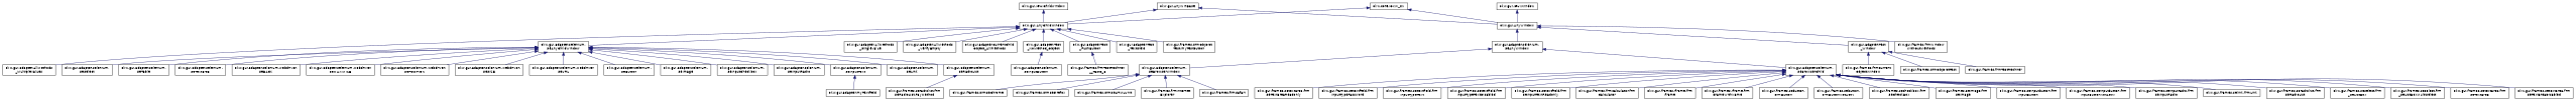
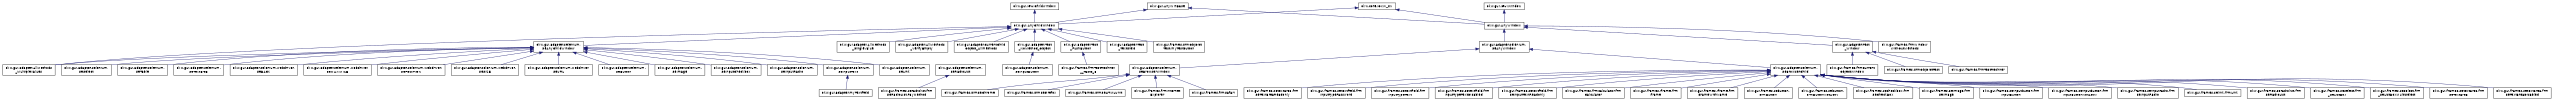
  digraph {
    rankdir=TB
    node [color=black fillcolor=white fontname=Helvetica fontsize=10 shape=record style=filled]
    edge [color=midnightblue dir=back fontname=Helvetica fontsize=10 labelfontname=Helvetica labelfontsize=10 style=solid]
    n1 [height=0.2 label="okw.gui.AnyWinBase" width=0.4]
    n2 [height=0.2 label="okw.gui.AnyChildwindow" width=0.4]
    n3 [height=0.2 label="okw.gui.AnyWindow" width=0.4]
    n4 [height=0.2 label="okw.gui.adapter.AllMethods\l_MultipleValues" width=0.4]
    n5 [height=0.2 label="okw.gui.adapter.AllMethods\l_SingleValue" width=0.4]
    n6 [height=0.2 label="okw.gui.adapter.AllMethods\l_VerifyEmpty" width=0.4]
    n7 [height=0.2 label="okw.gui.adapter.CurrentChild\lObject_Allmethods" width=0.4]
    n8 [height=0.2 label="okw.gui.adapter.selenium.\lSeAnyChildWindow" width=0.4]
    n9 [height=0.2 label="okw.gui.adapter.Test\l_NoMethod_Object" width=0.4]
    n10 [height=0.2 label="okw.gui.adapter.Test\l_PushButton" width=0.4]
    n11 [height=0.2 label="okw.gui.adapter.Test\l_TextField" width=0.4]
    n12 [height=0.2 label="okw.gui.frames.FrmObjDict\lTest.myTestbutton" width=0.4]
    n13 [height=0.2 label="okw.gui.adapter.selenium.\lSeAnyWindow" width=0.4]
    n14 [height=0.2 label="okw.gui.adapter.Test\l_Window" width=0.4]
    n15 [height=0.2 label="okw.gui.frames.frmWindow\lWithOutMethods" width=0.4]
    n16 [height=0.2 label="okw.gui.adapter.selenium.\lSeButton" width=0.4]
    n17 [height=0.2 label="okw.gui.adapter.selenium.\lSeImage" width=0.4]
    n18 [height=0.2 label="okw.gui.adapter.selenium.\lSeInputCheckbox" width=0.4]
    n19 [height=0.2 label="okw.gui.adapter.selenium.\lSeInputRadio" width=0.4]
    n20 [height=0.2 label="okw.gui.adapter.selenium.\lSeInputText" width=0.4]
    n21 [height=0.2 label="okw.gui.adapter.selenium.\lSeLink" width=0.4]
    n22 [height=0.2 label="okw.gui.adapter.selenium.\lSeRadioList" width=0.4]
    n23 [height=0.2 label="okw.gui.adapter.selenium.\lSeSelect" width=0.4]
    n24 [height=0.2 label="okw.gui.adapter.selenium.\lSeTable" width=0.4]
    n25 [height=0.2 label="okw.gui.adapter.selenium.\lSeTextarea" width=0.4]
    n26 [height=0.2 label="okw.gui.adapter.selenium.webdriver.\lSeBACK" width=0.4]
    n27 [height=0.2 label="okw.gui.adapter.selenium.webdriver.\lSeMAXIMIZE" width=0.4]
    n28 [height=0.2 label="okw.gui.adapter.selenium.webdriver.\lSePOSITION" width=0.4]
    n29 [height=0.2 label="okw.gui.adapter.selenium.webdriver.\lSeSIZE" width=0.4]
    n30 [height=0.2 label="okw.gui.adapter.selenium.webdriver.\lSeURL" width=0.4]
    n31 [height=0.2 label="okw.gui.adapter.selenium.\lSeInputButton" width=0.4]
    n32 [height=0.2 label="okw.gui.frames.frmTestRechner.\l__Taste_3" width=0.4]
    n33 [height=0.2 label="okw.gui.adapter.myTextfield" width=0.4]
    n34 [height=0.2 label="okw.gui.frames.seradiolist.frm\lSeRadioList.PayMethod" width=0.4]
    n35 [height=0.2 label="okw.gui.adapter.selenium.\lSeBrowserChild" width=0.4]
    n36 [height=0.2 label="okw.gui.adapter.selenium.\lSeBrowserWindow" width=0.4]
    n37 [height=0.2 label="okw.gui.frames.frmCurrent\lObjectWindow" width=0.4]
    n38 [height=0.2 label="okw.gui.frames.FrmObjDictTest" width=0.4]
    n39 [height=0.2 label="okw.gui.frames.frmTestRechner" width=0.4]
    n40 [height=0.2 label="okw.gui.frames.frmcalculator.frm\lCalculator" width=0.4]
    n41 [height=0.2 label="okw.gui.frames.iframe.frm\lIframe" width=0.4]
    n42 [height=0.2 label="okw.gui.frames.iframe.frm\lIFrameWithName" width=0.4]
    n43 [height=0.2 label="okw.gui.frames.sebutton.\lFrmButton" width=0.4]
    n44 [height=0.2 label="okw.gui.frames.sebutton.\lFrmButtonNotActiv" width=0.4]
    n45 [height=0.2 label="okw.gui.frames.secheckbox.frm\lSeCheckBox" width=0.4]
    n46 [height=0.2 label="okw.gui.frames.SeImage.frm\lSeImage" width=0.4]
    n47 [height=0.2 label="okw.gui.frames.seinputbutton.frm\lInputButton" width=0.4]
    n48 [height=0.2 label="okw.gui.frames.seinputbutton.frm\lInputButtonNotActiv" width=0.4]
    n49 [height=0.2 label="okw.gui.frames.seinputradio.frm\lSeInputRadio" width=0.4]
    n50 [height=0.2 label="okw.gui.frames.selink.frmLink" width=0.4]
    n51 [height=0.2 label="okw.gui.frames.seradiolist.frm\lSeRadioList" width=0.4]
    n52 [height=0.2 label="okw.gui.frames.seselect.frm\l_SeListBox" width=0.4]
    n53 [height=0.2 label="okw.gui.frames.seselect.frm\l_SeListBoxMultiSelect" width=0.4]
    n54 [height=0.2 label="okw.gui.frames.setextarea.frm\lSeTextarea" width=0.4]
    n55 [height=0.2 label="okw.gui.frames.setextarea.frm\lSeTextareaDisabled" width=0.4]
    n56 [height=0.2 label="okw.gui.frames.setextarea.frm\lSeTextareaReadonly" width=0.4]
    n57 [height=0.2 label="okw.gui.frames.setextfield.frm\lInputTypePassword" width=0.4]
    n58 [height=0.2 label="okw.gui.frames.setextfield.frm\lInputTypeText" width=0.4]
    n59 [height=0.2 label="okw.gui.frames.setextfield.frm\lInputTypeTextDisabled" width=0.4]
    n60 [height=0.2 label="okw.gui.frames.setextfield.frm\lSeInputTextReadonly" width=0.4]
    n61 [height=0.2 label="okw.gui.frames.frmInternet\lExplorer" width=0.4]
    n62 [height=0.2 label="okw.gui.frames.frmSafari" width=0.4]
    n63 [height=0.2 label="okw.gui.frames.FrmSeChrome" width=0.4]
    n64 [height=0.2 label="okw.gui.frames.FrmSeFirefox" width=0.4]
    n65 [height=0.2 label="okw.gui.frames.FrmSeHTMLUnit" width=0.4]
    n66 [height=0.2 label="okw.gui.IGUIChildwindow" width=0.4]
    n67 [height=0.2 label="okw.gui.IGUIWindow" width=0.4]
    n68 [height=0.2 label="okw.core.IOKW_FN" width=0.4]
    n1 -> n2
    n1 -> n3
    n2 -> n4
    n2 -> n5
    n2 -> n6
    n2 -> n7
    n2 -> n8
    n2 -> n9
    n2 -> n10
    n2 -> n11
    n2 -> n12
    n3 -> n13
    n3 -> n14
    n3 -> n15
    n8 -> n16
    n8 -> n17
    n8 -> n18
    n8 -> n19
    n8 -> n20
    n8 -> n21
-   n8 -> n22
+   n8 -> n4
    n8 -> n23
    n8 -> n24
    n8 -> n25
    n8 -> n26
    n8 -> n27
    n8 -> n28
    n8 -> n29
    n8 -> n30
    n9 -> n31
    n10 -> n32
    n13 -> n35
    n13 -> n36
    n14 -> n37
    n14 -> n38
    n14 -> n39
    n20 -> n33
    n22 -> n34
    n35 -> n40
    n35 -> n41
    n35 -> n42
    n35 -> n43
    n35 -> n44
    n35 -> n45
    n35 -> n46
    n35 -> n47
    n35 -> n48
    n35 -> n49
    n35 -> n50
    n35 -> n51
    n35 -> n52
    n35 -> n53
    n35 -> n54
    n35 -> n55
    n35 -> n56
    n35 -> n57
    n35 -> n58
    n35 -> n59
    n35 -> n60
    n36 -> n61
    n36 -> n62
    n36 -> n63
    n36 -> n64
    n36 -> n65
    n66 -> n2
    n67 -> n3
    n68 -> n2
    n68 -> n3
  }
